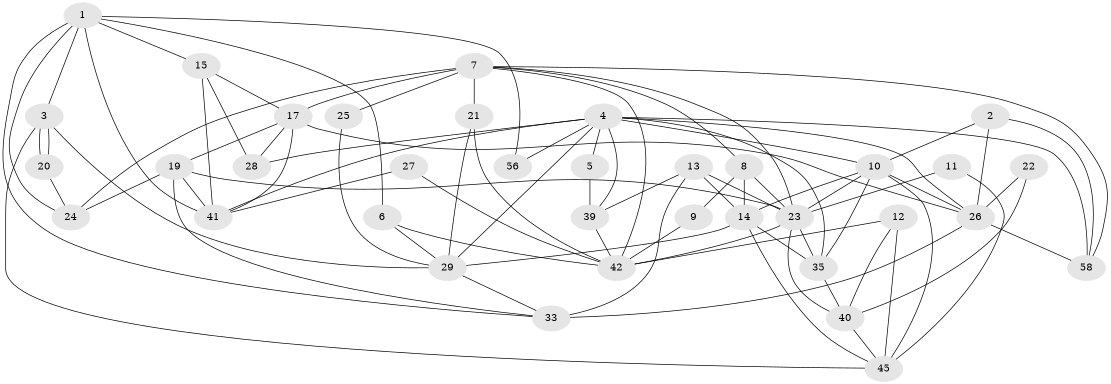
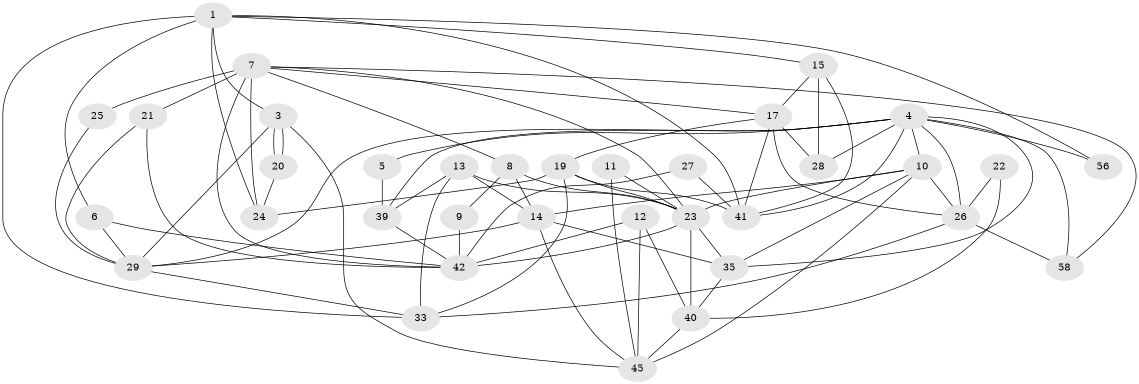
  graph {
    node [color=gray90 style=filled]
    1 [super="+50"]
    3 [super="+47"]
    6
    15 [super="+54"]
    24 [super="+30"]
    33 [super="+57"]
    41 [super="+51"]
    56
    20
    29 [super="+32"]
    45 [super="+55"]
    42 [super="+43"]
    17 [super="+48"]
    28
-   2 [super="+31"]
    10 [super="+36"]
    26 [super="+34"]
    58
    35 [super="+37"]
    23 [super="+44"]
    14 [super="+52"]
    4 [super="+38"]
    5
    39
    40 [super="+53"]
    7 [super="+18"]
    8
    21 [super="+49"]
    25
    9
    19 [super="+46"]
    11
    12
    13 [super="+16"]
    22
    27
    1 -- 3
    1 -- 6
    1 -- 15
    1 -- 24
    1 -- 33
    1 -- 41
    1 -- 56
    3 -- 20
    3 -- 20
    3 -- 29
    3 -- 45
    6 -- 29
    6 -- 42
    15 -- 41 [weight=2]
    15 -- 17
    15 -- 28
    20 -- 24
    29 -- 33
    17 -- 41
    17 -- 28
    17 -- 26
    17 -- 19
-   2 -- 10
-   2 -- 26
-   2 -- 58
    10 -- 45 [weight=2]
    10 -- 26
    10 -- 35
    10 -- 23
    10 -- 14
    26 -- 33
    26 -- 58
    35 -- 40
    23 -- 42
    23 -- 35
    23 -- 40
    14 -- 29
    14 -- 45
    14 -- 35
    4 -- 41
    4 -- 56
    4 -- 29
    4 -- 28
    4 -- 10
    4 -- 26
    4 -- 58
    4 -- 35
    4 -- 5
    4 -- 39
    5 -- 39
    39 -- 42
    40 -- 45
    7 -- 24
    7 -- 42 [weight=2]
    7 -- 17
    7 -- 58
    7 -- 23
    7 -- 8
    7 -- 21 [weight=2]
    7 -- 25
    8 -- 23
    8 -- 14
    8 -- 9
    21 -- 29
    21 -- 42
    25 -- 29
    9 -- 42
    19 -- 24
    19 -- 33
    19 -- 41 [weight=3]
    19 -- 23
    11 -- 45
    11 -- 23
    12 -- 45
    12 -- 42
    12 -- 40
    13 -- 33 [weight=2]
    13 -- 23
    13 -- 14
    13 -- 39
    22 -- 26
    22 -- 40
    27 -- 41
    27 -- 42
  }
